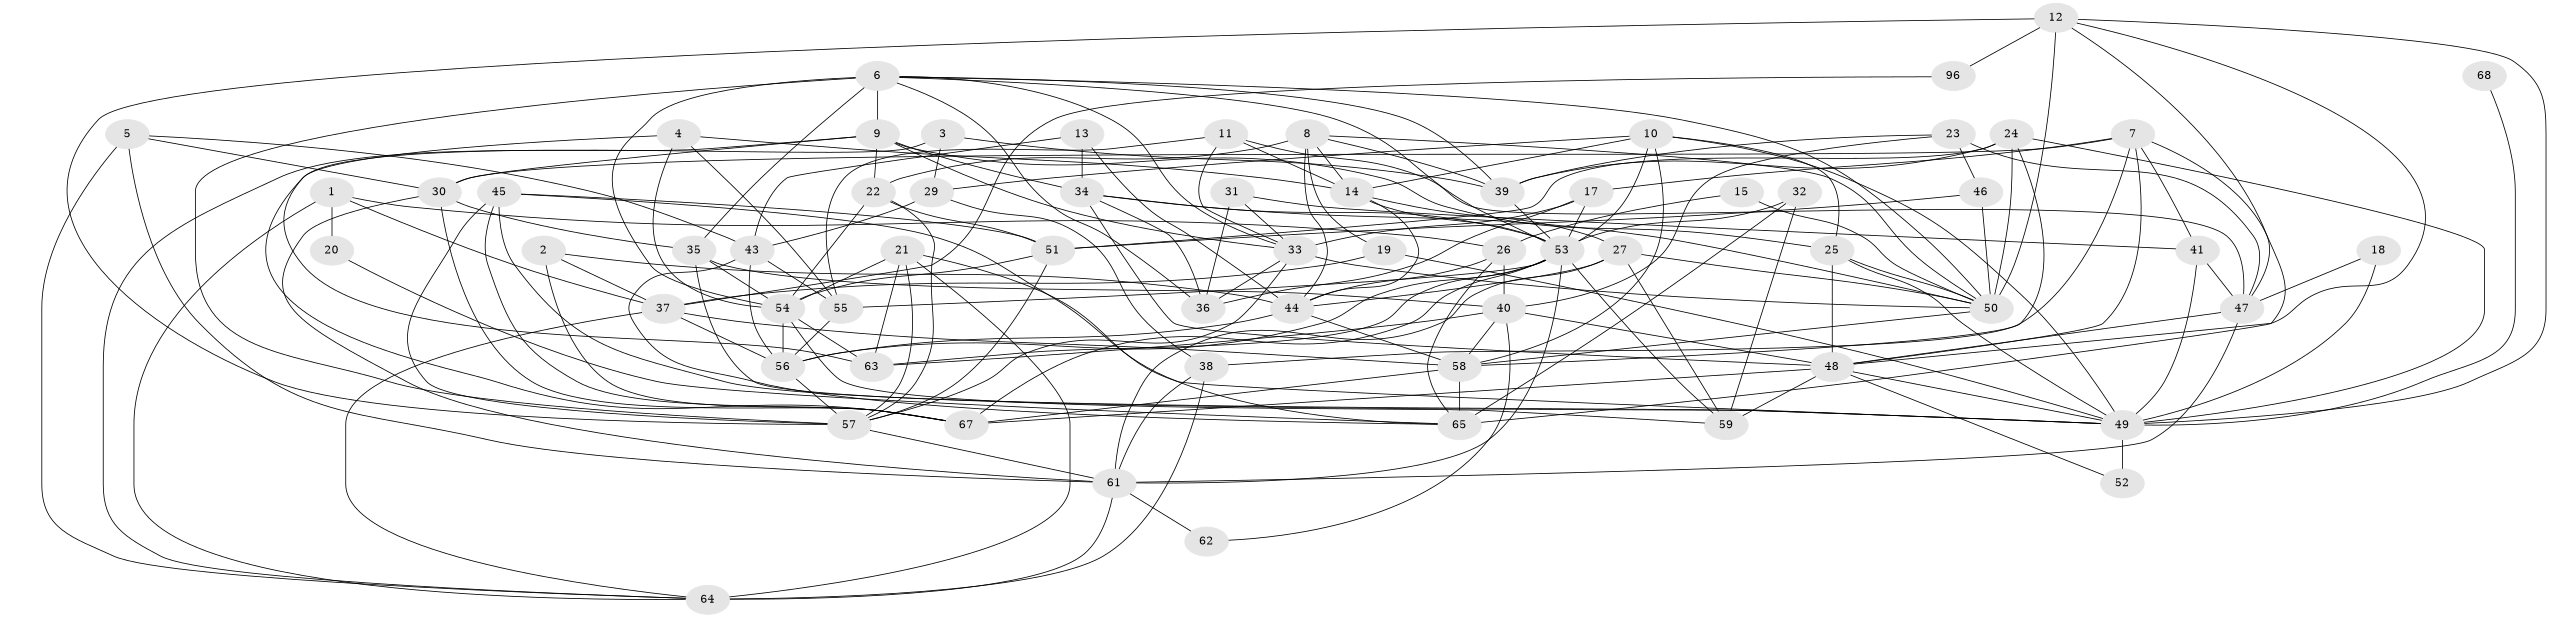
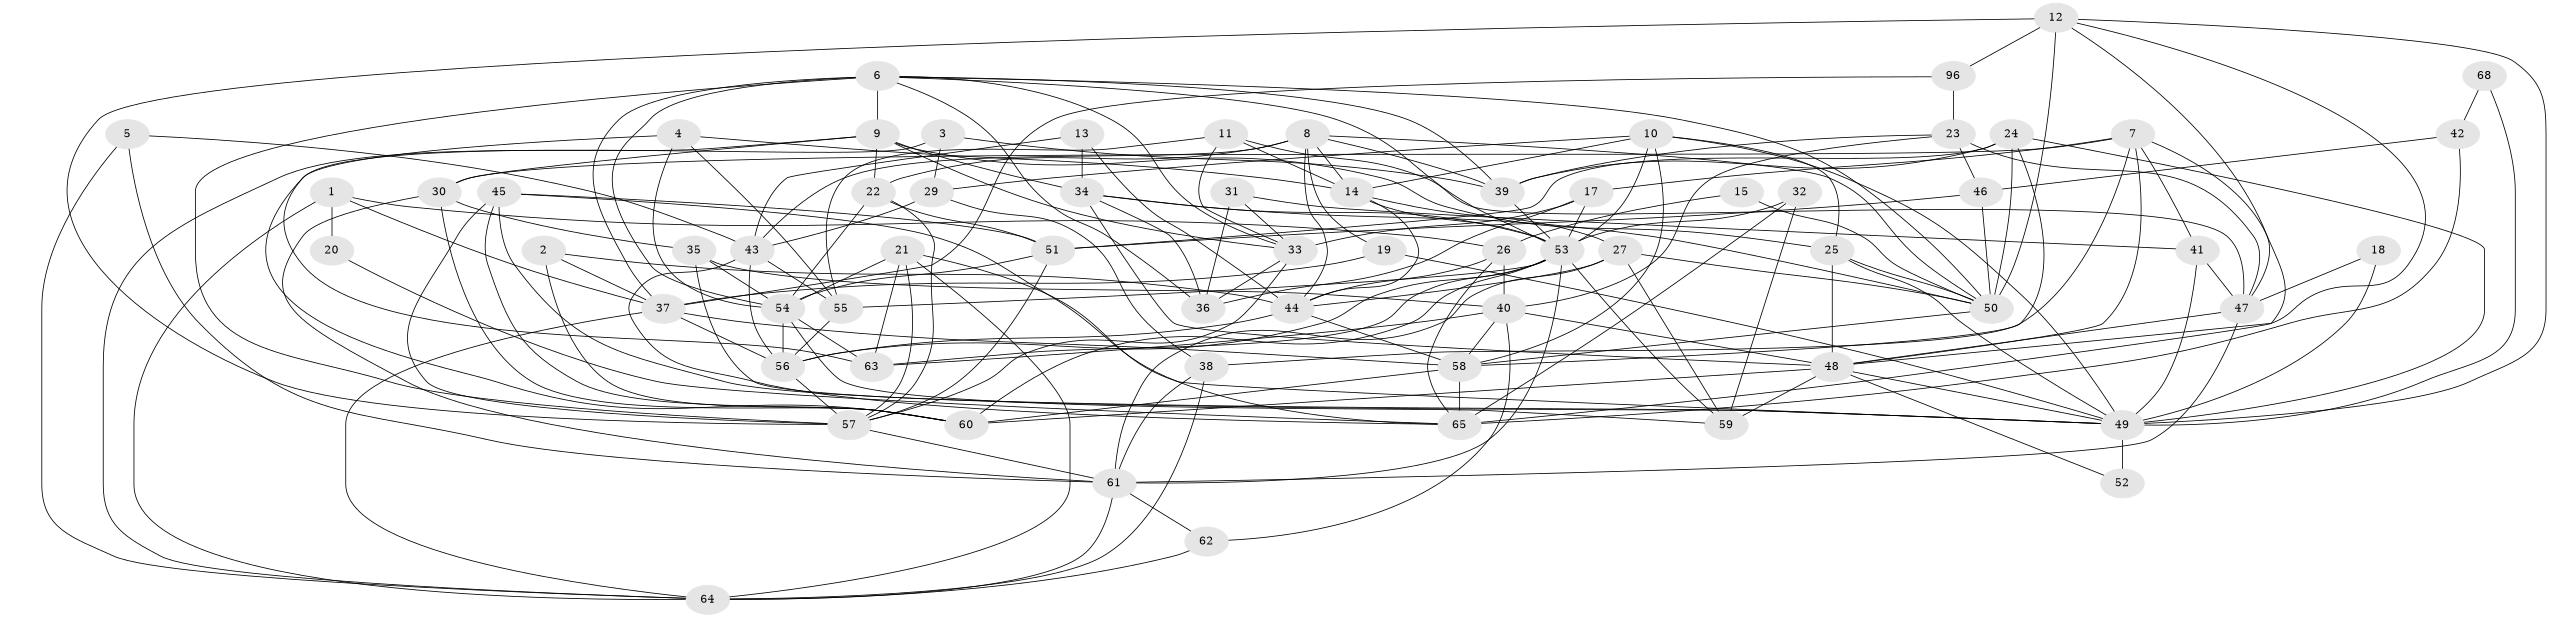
  graph {
    node [color=gray90 style=filled]
    edge [weight=1.0]
    1
    20
    26
    37
    64
    65
    44
    40
    58
    56
    2
-   60 [label=67]
+   60
    3
    29
    39
    43
    38
    53
    4
    14
    54
    55
    63
    27
    59
    5
    30
    61
    35
    62
    6
    9
    33
    36
    50
    57
    22
    25
    34
    49
    7
    17
    41
    48
    47
    52
    8
    19
    51
    10
    11
    12
    n53 [label=96]
    23
    13
    15
    46
    18
    21
    24
    n61 [label=68]
+   42
    31
    32
    45
    1 -- 20 [weight=2.0]
    1 -- 26
    1 -- 37
    1 -- 64
    20 -- 65
    26 -- 65
    26 -- 44
    26 -- 40
    37 -- 64
    37 -- 58
    37 -- 56
    44 -- 58
    44 -- 56 [weight=2.0]
    40 -- 58
    40 -- 63
    40 -- 62
    40 -- 48
    58 -- 65
    58 -- 60
    56 -- 57
    2 -- 37
    2 -- 44
    2 -- 60
    3 -- 60
    3 -- 29
    3 -- 39 [weight=2.0]
    29 -- 43
    29 -- 38
    39 -- 53
    43 -- 65
    43 -- 56
    43 -- 55 [weight=2.0]
    38 -- 64
    38 -- 61
    53 -- 56
    53 -- 60
    53 -- 55
    53 -- 63
    53 -- 59
    53 -- 61
    4 -- 14
    4 -- 54
    4 -- 55
    4 -- 63
    14 -- 44
    14 -- 53
    14 -- 27
    54 -- 56
    54 -- 63
    54 -- 59
    55 -- 56
    27 -- 44
    27 -- 59
    27 -- 61
    27 -- 50
    5 -- 64
    5 -- 43
-   5 -- 30
    5 -- 61
    30 -- 60
    30 -- 61
    30 -- 35
    61 -- 64
    61 -- 62
    35 -- 40
    35 -- 54
    35 -- 49
+   62 -- 64
    6 -- 39
    6 -- 53
    6 -- 54
-   6 -- 35
+   6 -- 37
    6 -- 9
    6 -- 33
    6 -- 36
    6 -- 50
    6 -- 57 [weight=2.0]
    9 -- 64
    9 -- 30
    9 -- 33
    9 -- 22
    9 -- 25
    9 -- 34
    33 -- 36
-   33 -- 50
    33 -- 57
    50 -- 58
    57 -- 61
    22 -- 54
    22 -- 57
    22 -- 51
    25 -- 50
    25 -- 49
    25 -- 48
    34 -- 53
    34 -- 36
    34 -- 50
    34 -- 48
    49 -- 52 [weight=2.0]
    7 -- 65
    7 -- 38
    7 -- 30
    7 -- 17
    7 -- 41
    7 -- 48
    17 -- 53
    17 -- 33
    17 -- 36
    41 -- 49
    41 -- 47
    48 -- 60 [weight=2.0]
    48 -- 59
    48 -- 49
    48 -- 52
    47 -- 61
    47 -- 48
    8 -- 44
    8 -- 39
+   8 -- 43
    8 -- 14
    8 -- 50
    8 -- 22
    8 -- 19
    19 -- 37
    19 -- 49
    51 -- 54
    51 -- 57
    10 -- 58
    10 -- 29
    10 -- 53
    10 -- 14
    10 -- 25
    10 -- 49
    11 -- 14
    11 -- 55
    11 -- 33
    11 -- 47
    12 -- 50 [weight=2.0]
    12 -- 57
    12 -- 49
    12 -- 48
    12 -- 47
    12 -- n53
    n53 -- 37
+   n53 -- 23
    23 -- 40
    23 -- 39
    23 -- 47
    23 -- 46
    13 -- 44
    13 -- 43
    13 -- 34
    15 -- 26
    15 -- 50
    46 -- 50
    46 -- 51
    18 -- 49
    18 -- 47
    21 -- 64
    21 -- 54
    21 -- 63
    21 -- 57
    21 -- 49
    24 -- 58
    24 -- 39
    24 -- 50
    24 -- 49
    24 -- 51
    n61 -- 49
+   n61 -- 42
+   42 -- 65 [weight=2.0]
+   42 -- 46 [weight=2.0]
    31 -- 33
    31 -- 36
    31 -- 41
    32 -- 65
    32 -- 53
    32 -- 59
    45 -- 65
    45 -- 60
    45 -- 57
    45 -- 49
    45 -- 51
  }
